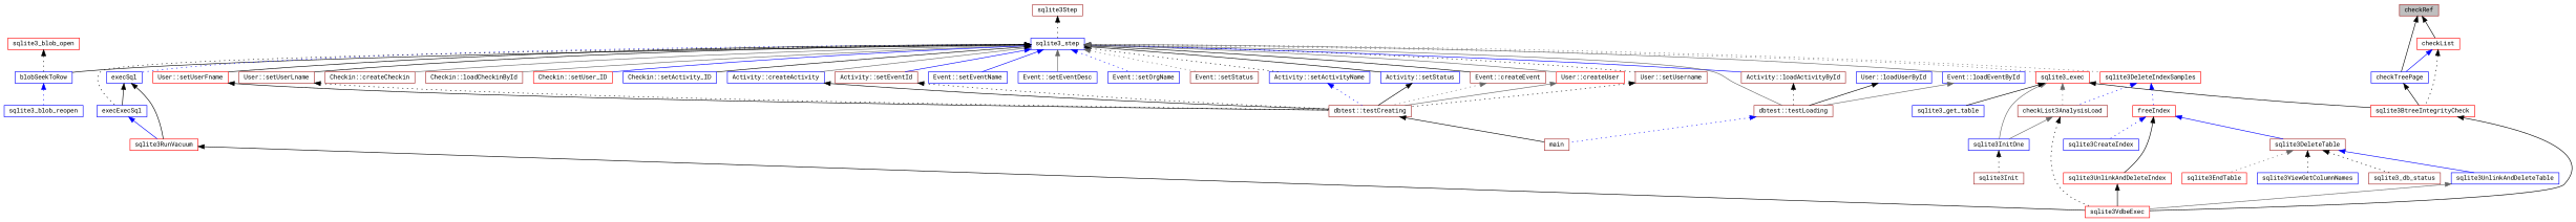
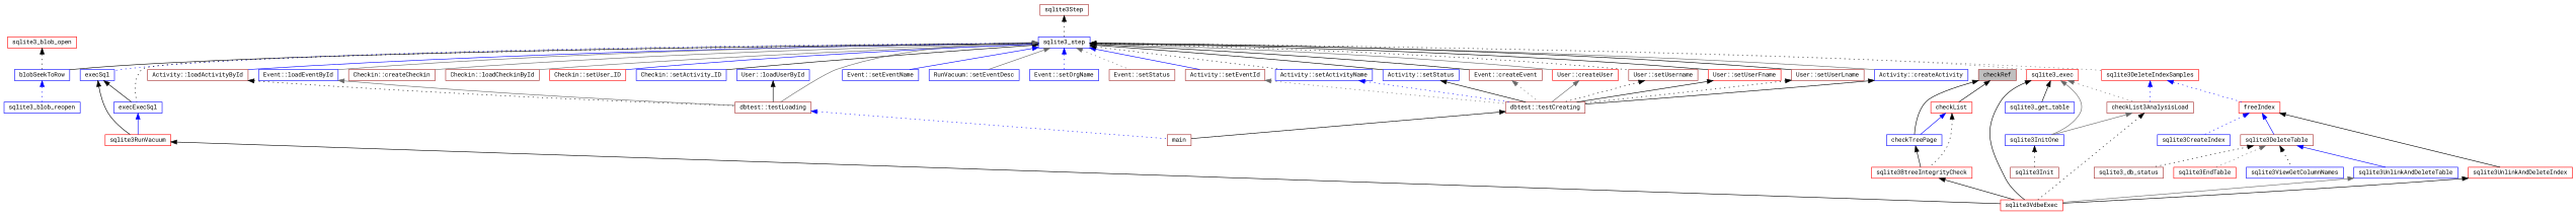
  digraph {
    fontname="Roboto Mono"
    rankdir=TB
    node [color=blue fillcolor=white fontname="Roboto Mono" fontsize=10 shape=record style=filled]
    edge [color=black dir=back fontname="Roboto Mono" fontsize=10 labelfontname=FreeSans labelfontsize=10 style=solid]
    n1 [color=brown fillcolor=grey75 fontcolor=black height=0.2 label=checkRef width=0.4]
    n2 [color=red height=0.2 label=checkList width=0.4]
    n3 [height=0.2 label=checkTreePage width=0.4]
    n4 [color=red height=0.2 label=sqlite3BtreeIntegrityCheck width=0.4]
    n5 [color=red height=0.2 label=sqlite3VdbeExec width=0.4]
    n6 [color=brown height=0.2 label=sqlite3Step width=0.4]
    n7 [height=0.2 label=sqlite3_step width=0.4]
    n8 [height=0.2 label="Activity::createActivity" width=0.4]
    n9 [color=brown height=0.2 label="Activity::loadActivityById" width=0.4]
    n10 [color=brown height=0.2 label="Activity::setEventId" width=0.4]
    n11 [height=0.2 label="Activity::setActivityName" width=0.4]
    n12 [height=0.2 label="Activity::setStatus" width=0.4]
    n13 [color=brown height=0.2 label="Checkin::createCheckin" width=0.4]
    n14 [color=brown height=0.2 label="Checkin::loadCheckinById" width=0.4]
    n15 [color=red height=0.2 label="Checkin::setUser_ID" width=0.4]
    n16 [height=0.2 label="Checkin::setActivity_ID" width=0.4]
    n17 [color=brown height=0.2 label="Event::createEvent" width=0.4]
    n18 [height=0.2 label="Event::loadEventById" width=0.4]
    n19 [height=0.2 label="Event::setEventName" width=0.4]
-   n20 [height=0.2 label="Event::setEventDesc" width=0.4]
+   n20 [height=0.2 label="RunVacuum::setEventDesc" width=0.4]
    n21 [height=0.2 label="Event::setOrgName" width=0.4]
    n22 [color=brown height=0.2 label="Event::setStatus" width=0.4]
    n23 [height=0.2 label=blobSeekToRow width=0.4]
    n24 [color=red height=0.2 label=sqlite3DeleteIndexSamples width=0.4]
    n25 [color=red height=0.2 label=sqlite3_exec width=0.4]
    n26 [height=0.2 label=execSql width=0.4]
    n27 [height=0.2 label=execExecSql width=0.4]
    n28 [color=red height=0.2 label="User::createUser" width=0.4]
    n29 [color=brown height=0.2 label="User::setUsername" width=0.4]
    n30 [color=red height=0.2 label="User::setUserFname" width=0.4]
    n31 [color=brown height=0.2 label="User::setUserLname" width=0.4]
    n32 [color=brown height=0.2 label="dbtest::testLoading" width=0.4]
    n33 [color=brown height=0.2 label="dbtest::testCreating" width=0.4]
    n34 [height=0.2 label=sqlite3_blob_reopen width=0.4]
    n35 [color=brown height=0.2 label=checkList3AnalysisLoad width=0.4]
    n36 [color=red height=0.2 label=freeIndex width=0.4]
    n37 [height=0.2 label=sqlite3InitOne width=0.4]
    n38 [height=0.2 label=sqlite3_get_table width=0.4]
    n39 [color=red height=0.2 label=sqlite3RunVacuum width=0.4]
    n40 [height=0.2 label="User::loadUserById" width=0.4]
    n41 [color=brown height=0.2 label=main width=0.4]
    n42 [color=red height=0.2 label=sqlite3_blob_open width=0.4]
    n43 [color=red height=0.2 label=sqlite3UnlinkAndDeleteIndex width=0.4]
    n44 [color=brown height=0.2 label=sqlite3DeleteTable width=0.4]
    n45 [height=0.2 label=sqlite3CreateIndex width=0.4]
    n46 [color=brown height=0.2 label=sqlite3Init width=0.4]
    n47 [color=brown height=0.2 label=sqlite3_db_status width=0.4]
    n48 [height=0.2 label=sqlite3UnlinkAndDeleteTable width=0.4]
    n49 [color=red height=0.2 label=sqlite3EndTable width=0.4]
    n50 [height=0.2 label=sqlite3ViewGetColumnNames width=0.4]
    n1 -> n2
    n1 -> n3
    n2 -> n3 [color=blue]
    n2 -> n4 [style=dotted]
    n3 -> n4
    n4 -> n5
    n6 -> n7 [style=dotted]
    n7 -> n8 [color=gray40]
    n7 -> n9 [color=blue]
    n7 -> n10 [color=blue]
    n7 -> n11 [style=dotted]
    n7 -> n12
    n7 -> n13 [color=gray40]
    n7 -> n14 [color=gray40]
    n7 -> n15 [color=blue]
    n7 -> n16
    n7 -> n17
    n7 -> n18 [color=gray40]
    n7 -> n19 [color=blue]
    n7 -> n20 [color=gray40]
    n7 -> n21 [color=blue style=dotted]
    n7 -> n22 [color=gray40 style=dotted]
    n7 -> n23
    n7 -> n24 [color=gray40 style=dotted]
    n7 -> n25 [color=gray40 style=dotted]
    n7 -> n26 [color=blue style=dotted]
    n7 -> n27 [style=dotted]
    n7 -> n28 [color=gray40]
    n7 -> n29 [style=dotted]
    n7 -> n30
    n7 -> n31
    n7 -> n32 [color=gray40]
    n8 -> n33
    n9 -> n32 [style=dotted]
-   n10 -> n33 [style=dotted]
+   n10 -> n33 [color=gray40 style=dotted]
    n11 -> n33 [color=blue style=dotted]
    n12 -> n33
    n17 -> n33 [color=gray40 style=dotted]
    n18 -> n32 [color=gray40]
    n23 -> n34 [color=blue style=dotted]
    n24 -> n35 [color=blue style=dotted]
    n24 -> n36 [color=blue style=dotted]
-   n25 -> n4
+   n25 -> n5
    n25 -> n35 [color=gray40 style=dotted]
    n25 -> n37 [color=gray40]
    n25 -> n38
    n26 -> n27
    n26 -> n39
    n27 -> n39 [color=blue]
    n28 -> n33 [color=gray40]
    n29 -> n33 [style=dotted]
    n30 -> n33
    n31 -> n33 [style=dotted]
    n32 -> n41 [color=blue style=dotted]
    n33 -> n41
    n35 -> n5 [style=dotted]
    n35 -> n37 [color=gray40]
    n36 -> n43
    n36 -> n44 [color=blue]
    n36 -> n45 [color=blue style=dotted]
    n37 -> n46 [style=dotted]
    n39 -> n5
    n40 -> n32
    n42 -> n23 [style=dotted]
    n43 -> n5
    n44 -> n47 [style=dotted]
    n44 -> n48 [color=blue]
    n44 -> n49 [color=gray40 style=dotted]
    n44 -> n50 [style=dotted]
    n48 -> n5 [color=gray40]
  }
